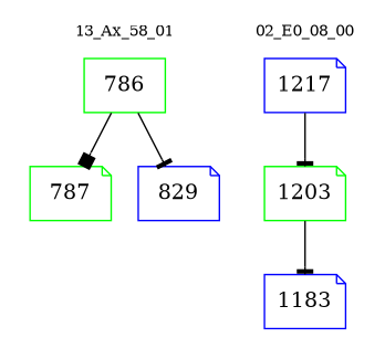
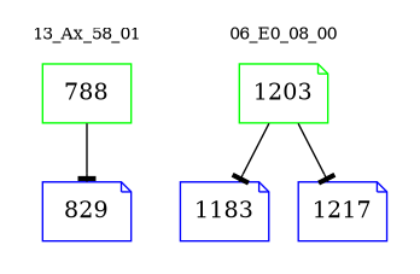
  digraph {
    node [color=green shape=note]
    edge [arrowhead=tee color=black]
-   n1 [label=786 shape=box]
-   n2 [label=787]
+   n1 [label=788 shape=box]
    n3 [color=blue label=829]
    n4 [label=1203]
    n5 [color=blue label=1183]
    n6 [color=blue label=1217]
    subgraph cluster_1 {
      color=white
      fontsize=10
      label="13_Ax_58_01"
      n1
-     n2
      n3
    }
    subgraph cluster_2 {
      color=white
      fontsize=10
-     label="02_E0_08_00"
+     label="06_E0_08_00"
      n4
      n5
      n6
    }
-   n1 -> n2 [arrowhead=box]
    n1 -> n3
    n4 -> n5
-   n6 -> n4
+   n4 -> n6
  }
